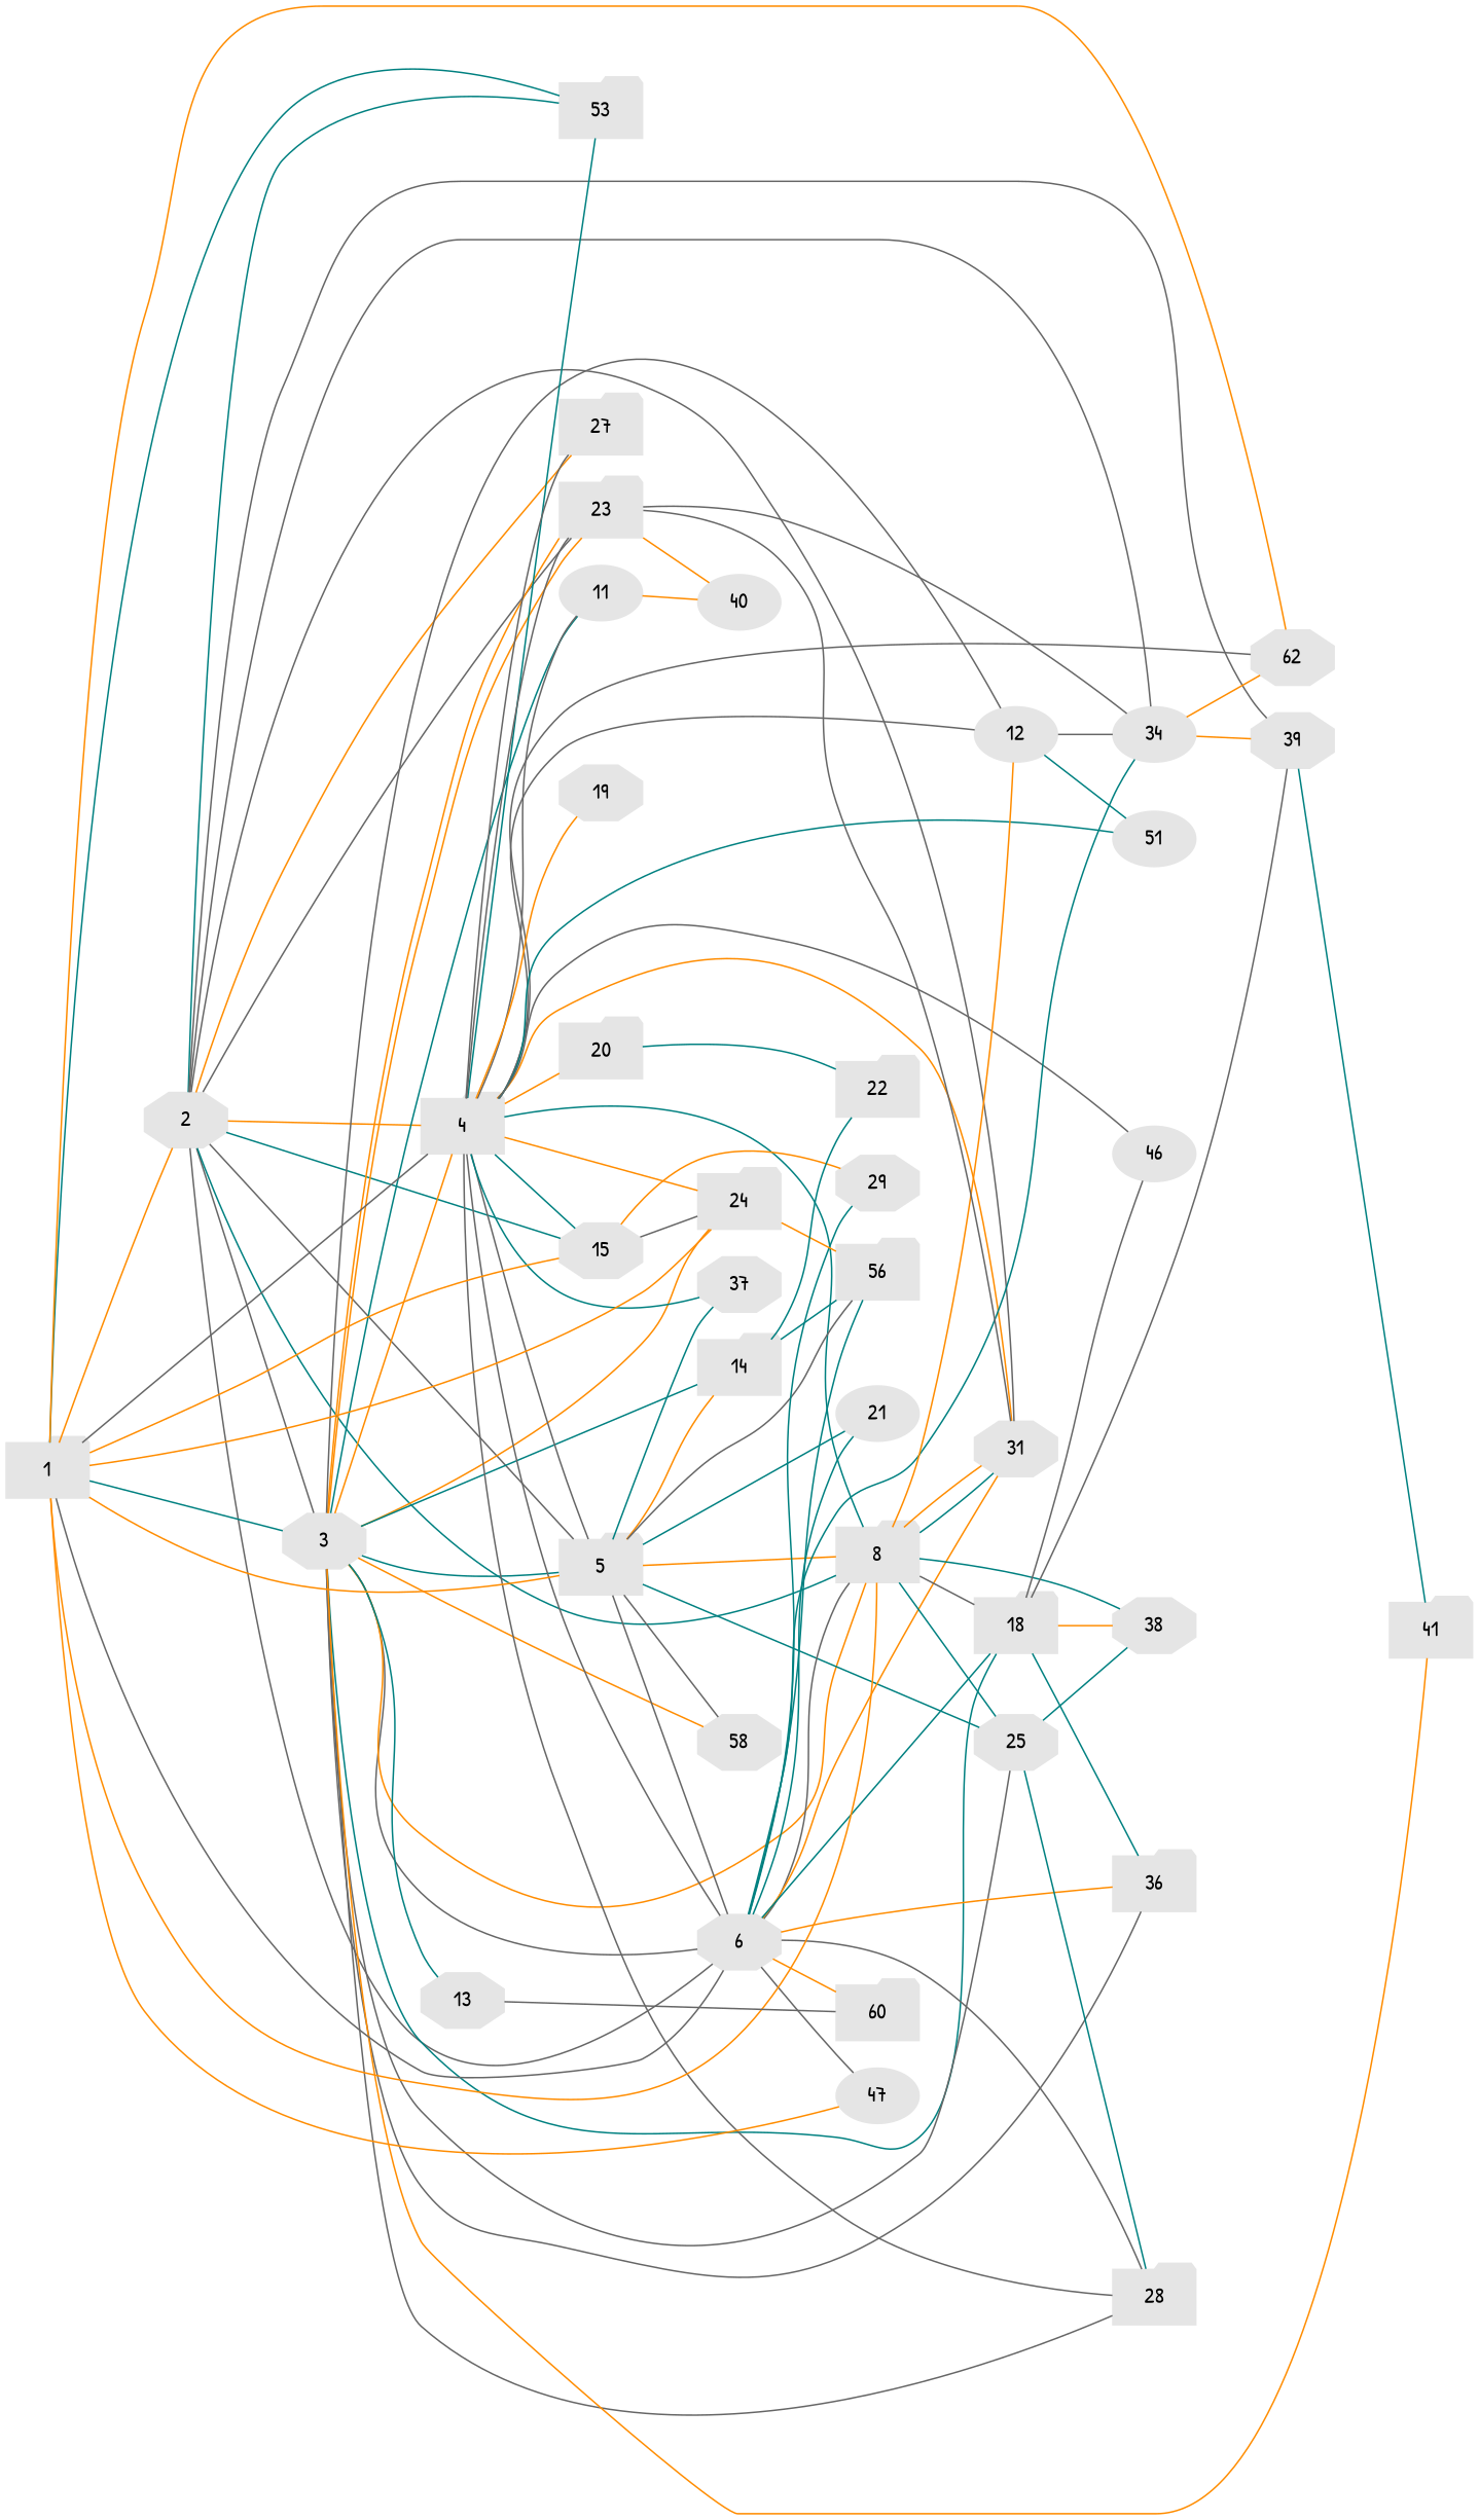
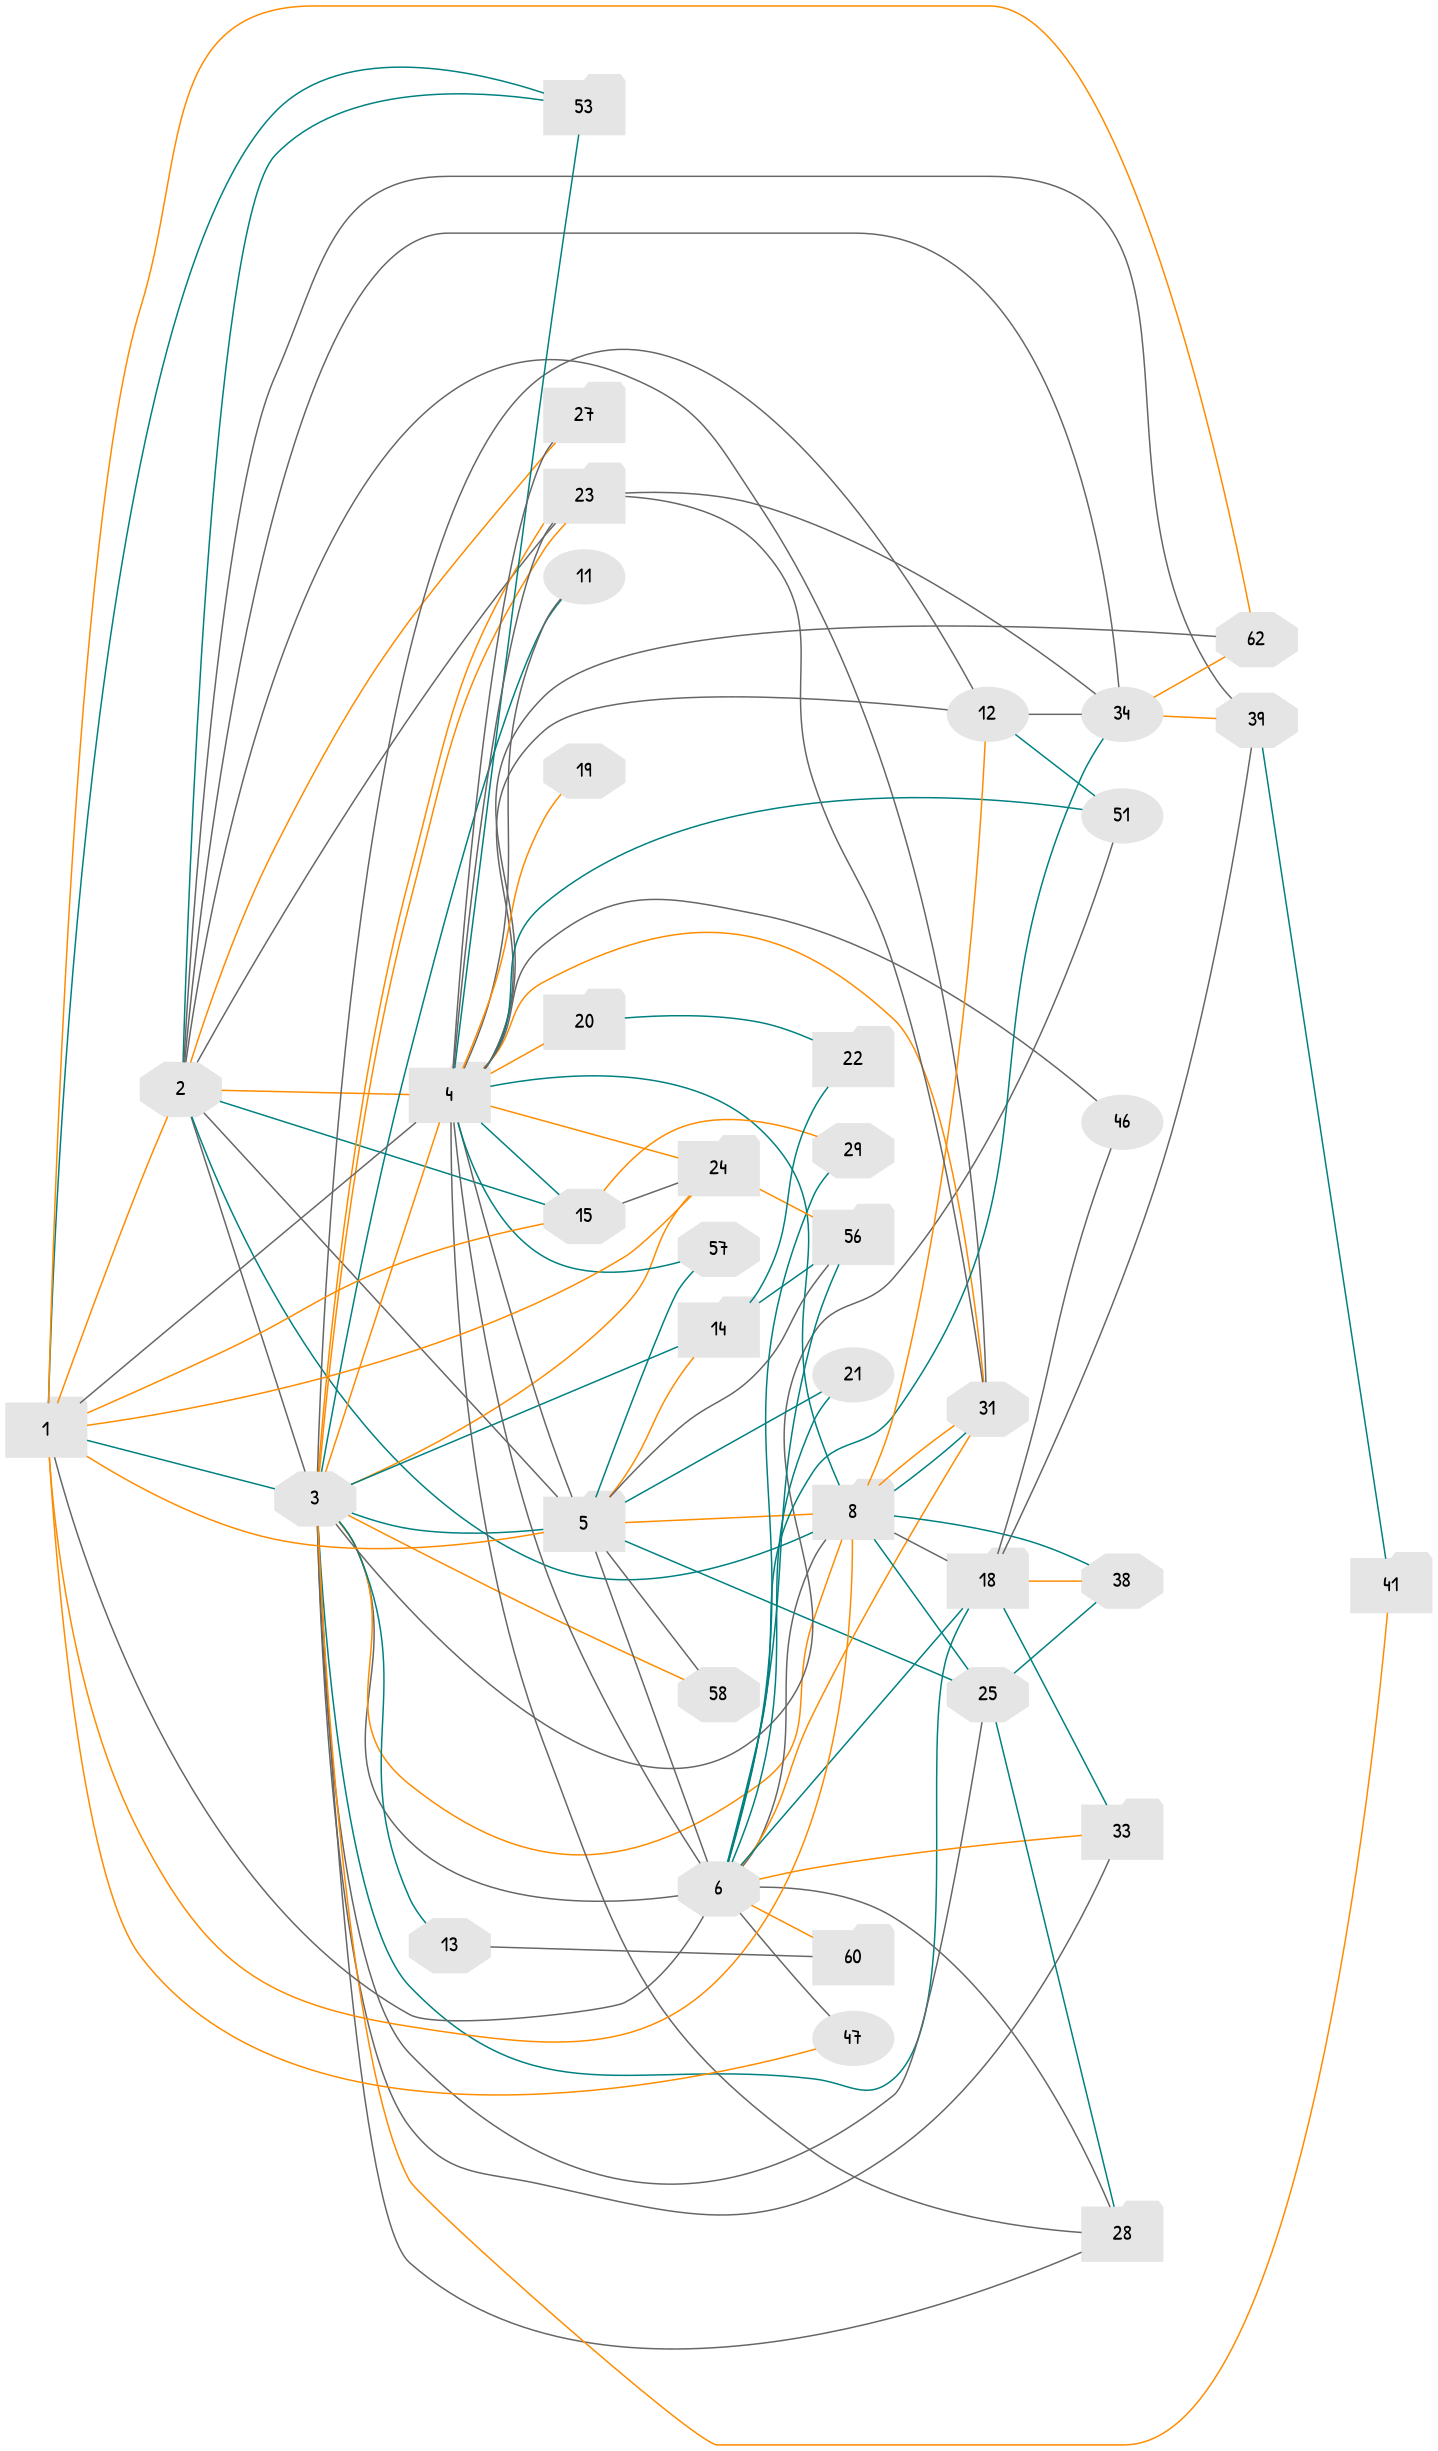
  graph {
    fontname="Patrick Hand"
    rankdir=LR
    node [color=gray90 fontname="Patrick Hand" shape=folder style=filled]
    edge [color=gray40 fontname="Patrick Hand"]
    2 [shape=octagon super="+70"]
    3 [shape=octagon super="+9+42+17"]
    4 [super="+7+30+54+10"]
    5
    6 [shape=octagon super="+68+16+57"]
    8 [super="+43+59+55"]
    15 [shape=octagon super="+26"]
    53
    23 [super="+32+73"]
    27 [super="+50"]
    31 [shape=octagon super="+36"]
    34 [shape=ellipse super="+44+65"]
    39 [shape=octagon]
    1
    24 [super="+35+48"]
    47 [shape=ellipse]
    62 [shape=octagon super="+66"]
    11 [shape=ellipse]
    12 [shape=ellipse super="+64"]
    13 [shape=octagon]
    14
    18 [super="+45"]
    25 [shape=octagon super="+78+52"]
    28 [super="+49"]
-   33 [label=36]
+   33
    41
    51 [shape=ellipse]
    58 [shape=octagon]
    19 [shape=octagon]
    20
-   37 [shape=octagon]
+   37 [shape=octagon label=57]
    46 [shape=ellipse]
    21 [shape=ellipse]
    56
    29 [shape=octagon]
    60
    38 [shape=octagon super="+63"]
-   40 [shape=ellipse]
    22
    2 -- 3 [weight=2]
    2 -- 4 [color=darkorange weight=3]
    2 -- 5
-   2 -- 6
    2 -- 8 [color=teal]
    2 -- 15 [color=teal]
    2 -- 53 [color=teal]
    2 -- 23
    2 -- 27 [color=darkorange weight=2]
    2 -- 31
    2 -- 34
    2 -- 39
    3 -- 4 [color=darkorange weight=7]
    3 -- 5 [color=teal weight=3]
    3 -- 6 [weight=2]
    3 -- 8 [color=darkorange weight=2]
    3 -- 23 [color=darkorange]
    3 -- 23 [color=darkorange]
    3 -- 24 [color=darkorange]
    3 -- 11 [color=teal]
    3 -- 12 [weight=3]
    3 -- 13 [color=teal]
    3 -- 14 [color=teal]
    3 -- 18 [color=teal]
    3 -- 25
    3 -- 28
    3 -- 33
    3 -- 41 [color=darkorange]
+   3 -- 51
    3 -- 58 [color=darkorange]
    4 -- 5 [weight=3]
    4 -- 6 [weight=3]
    4 -- 8 [color=teal weight=3]
    4 -- 15 [color=teal]
    4 -- 53 [color=teal]
    4 -- 23
    4 -- 27
    4 -- 31 [color=darkorange]
    4 -- 24 [color=darkorange weight=2]
    4 -- 62
    4 -- 11
    4 -- 12
    4 -- 28
    4 -- 51 [color=teal]
    4 -- 19 [color=darkorange]
    4 -- 20 [color=darkorange weight=2]
    4 -- 37 [color=teal]
    4 -- 46
    5 -- 6
    5 -- 8 [color=darkorange]
    5 -- 14 [color=darkorange]
    5 -- 25 [color=teal weight=2]
    5 -- 58
    5 -- 37 [color=teal]
    5 -- 21 [color=teal]
    5 -- 56
    6 -- 8 [weight=3]
    6 -- 31 [color=darkorange]
    6 -- 34 [color=teal]
    6 -- 47
    6 -- 18 [color=teal]
    6 -- 28
    6 -- 33 [color=darkorange]
    6 -- 21 [color=teal]
    6 -- 56 [color=teal]
    6 -- 29 [color=teal]
    6 -- 60 [color=darkorange]
    8 -- 31 [color=teal]
    8 -- 31 [color=darkorange]
    8 -- 12 [color=darkorange]
    8 -- 18 [weight=2]
    8 -- 25 [color=teal]
    8 -- 38 [color=teal]
    15 -- 24
    15 -- 29 [color=darkorange]
    23 -- 31
    23 -- 34
-   23 -- 40 [color=darkorange]
    34 -- 39 [color=darkorange weight=2]
    34 -- 62 [color=darkorange]
    39 -- 41 [color=teal]
    1 -- 2 [color=darkorange]
    1 -- 3 [color=teal weight=3]
    1 -- 4 [weight=3]
    1 -- 5 [color=darkorange]
    1 -- 6
    1 -- 8 [color=darkorange]
    1 -- 15 [color=darkorange]
    1 -- 53 [color=teal]
    1 -- 24 [color=darkorange]
    1 -- 47 [color=darkorange]
    1 -- 62 [color=darkorange]
    24 -- 56 [color=darkorange]
-   11 -- 40 [color=darkorange]
    12 -- 34
    12 -- 51 [color=teal]
    13 -- 60
    14 -- 56 [color=teal]
    14 -- 22 [color=teal]
    18 -- 39
    18 -- 33 [color=teal]
    18 -- 46
    18 -- 38 [color=darkorange]
    25 -- 28 [color=teal]
    25 -- 38 [color=teal]
    20 -- 22 [color=teal]
  }
